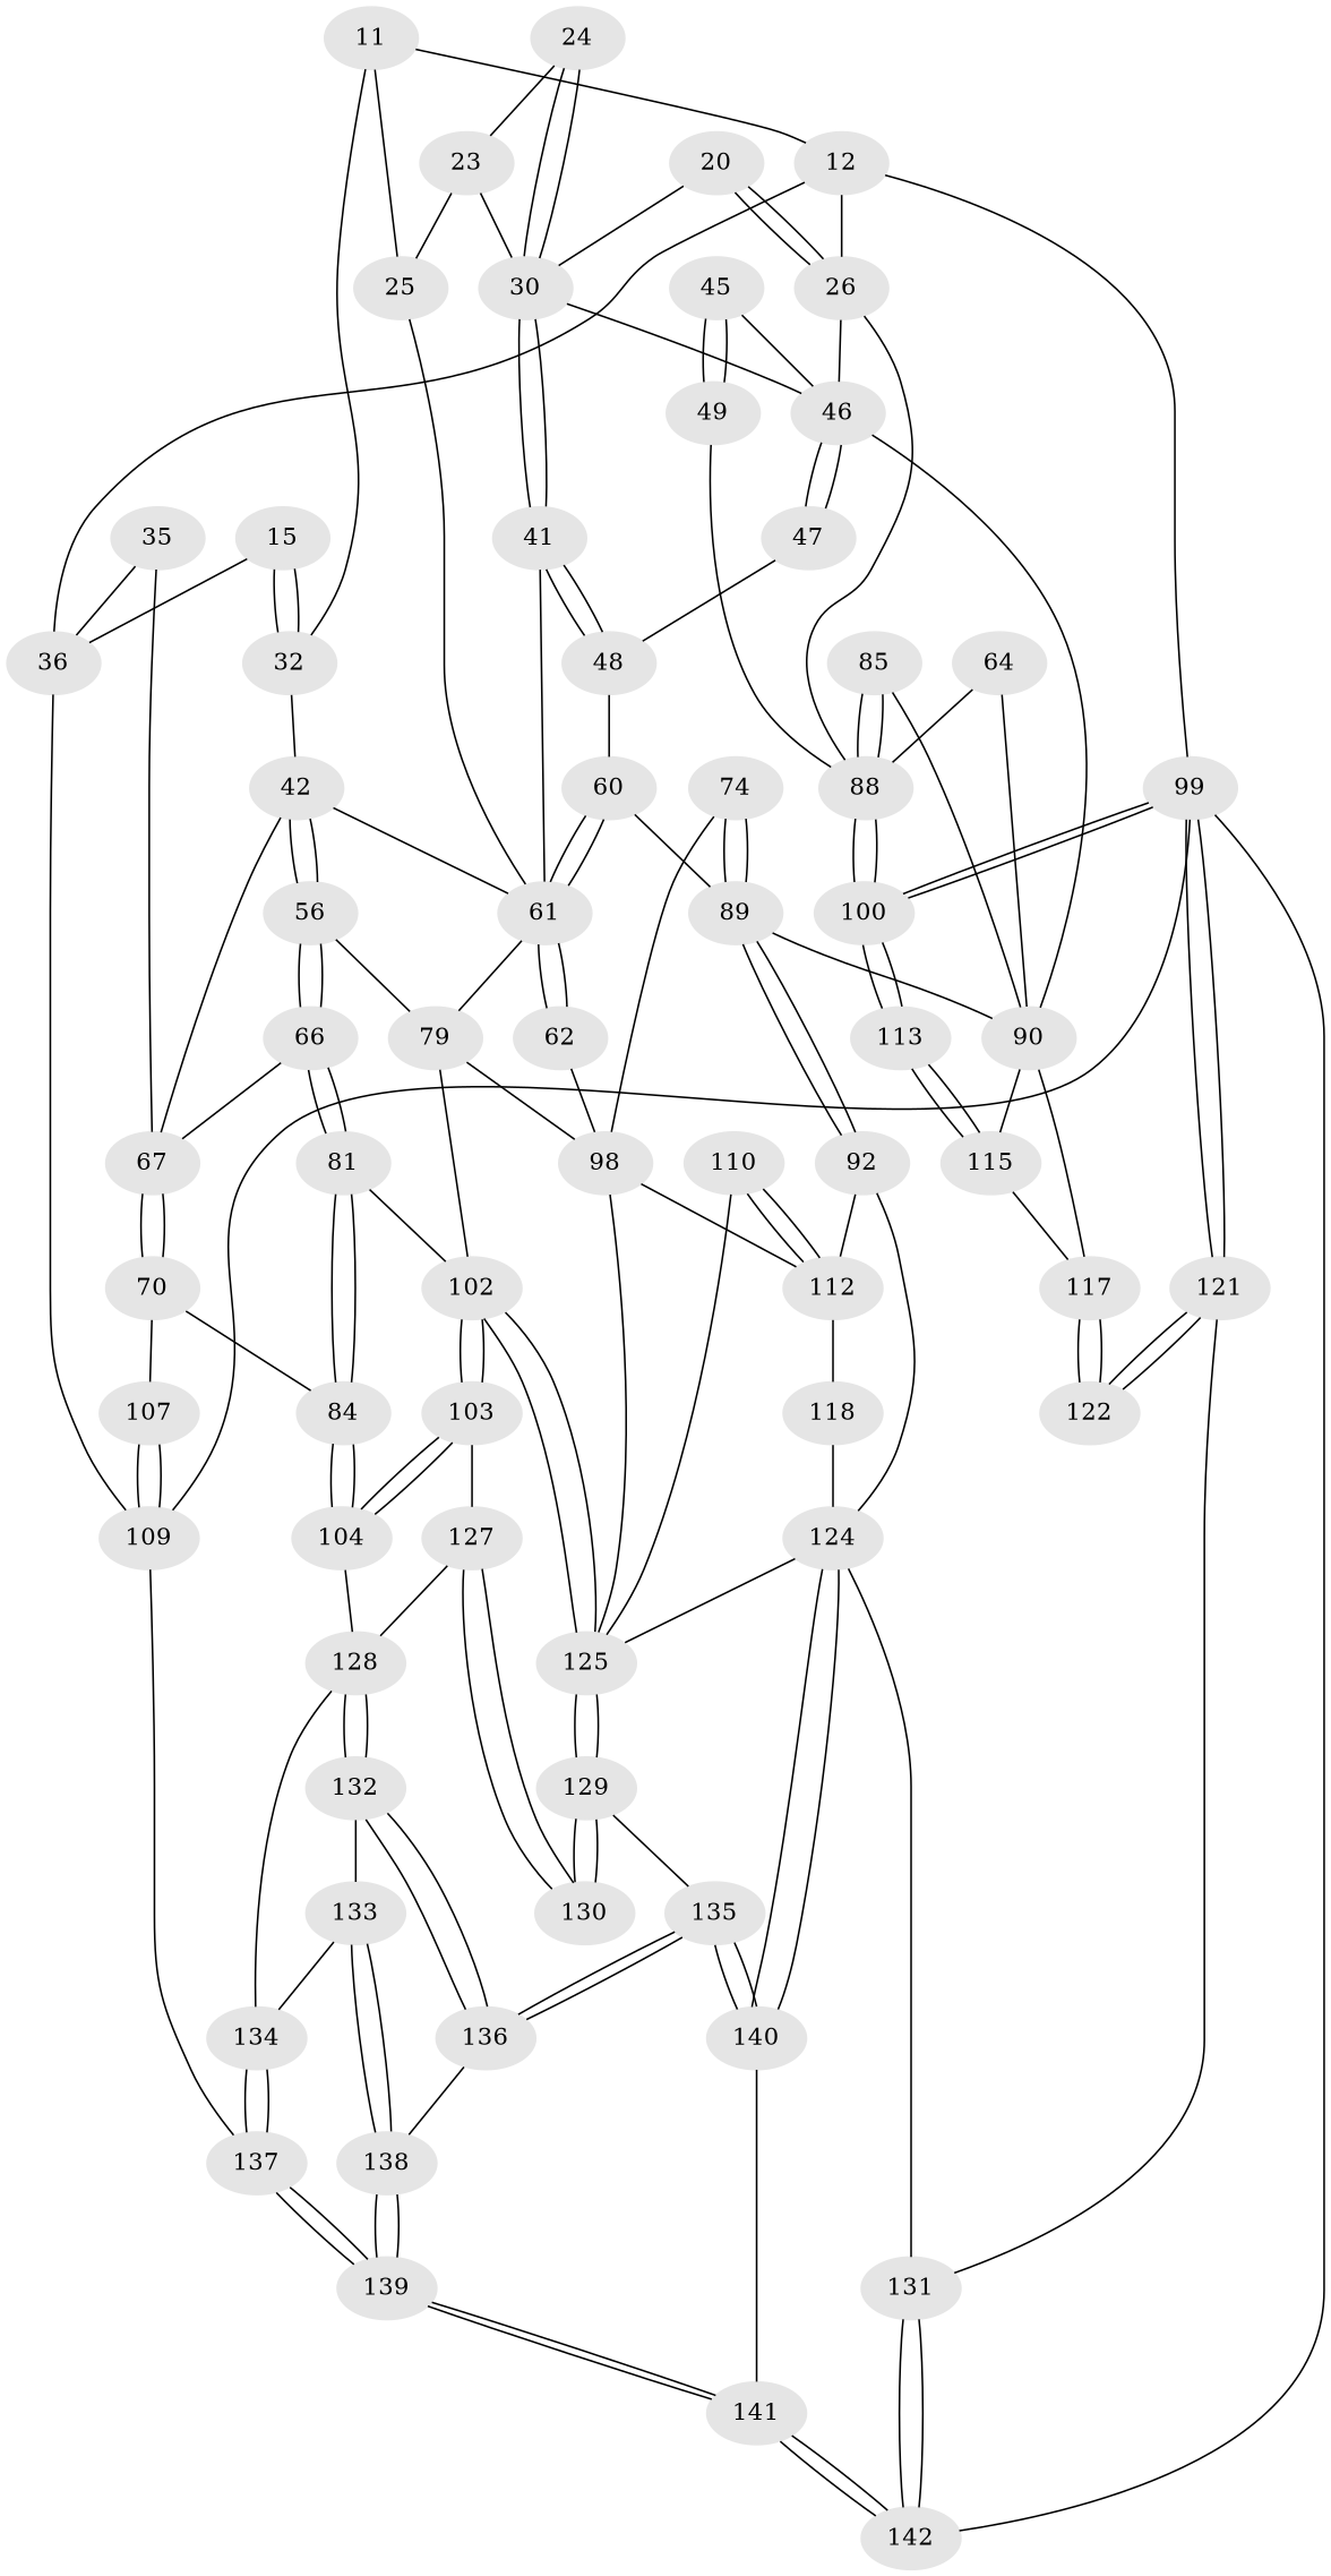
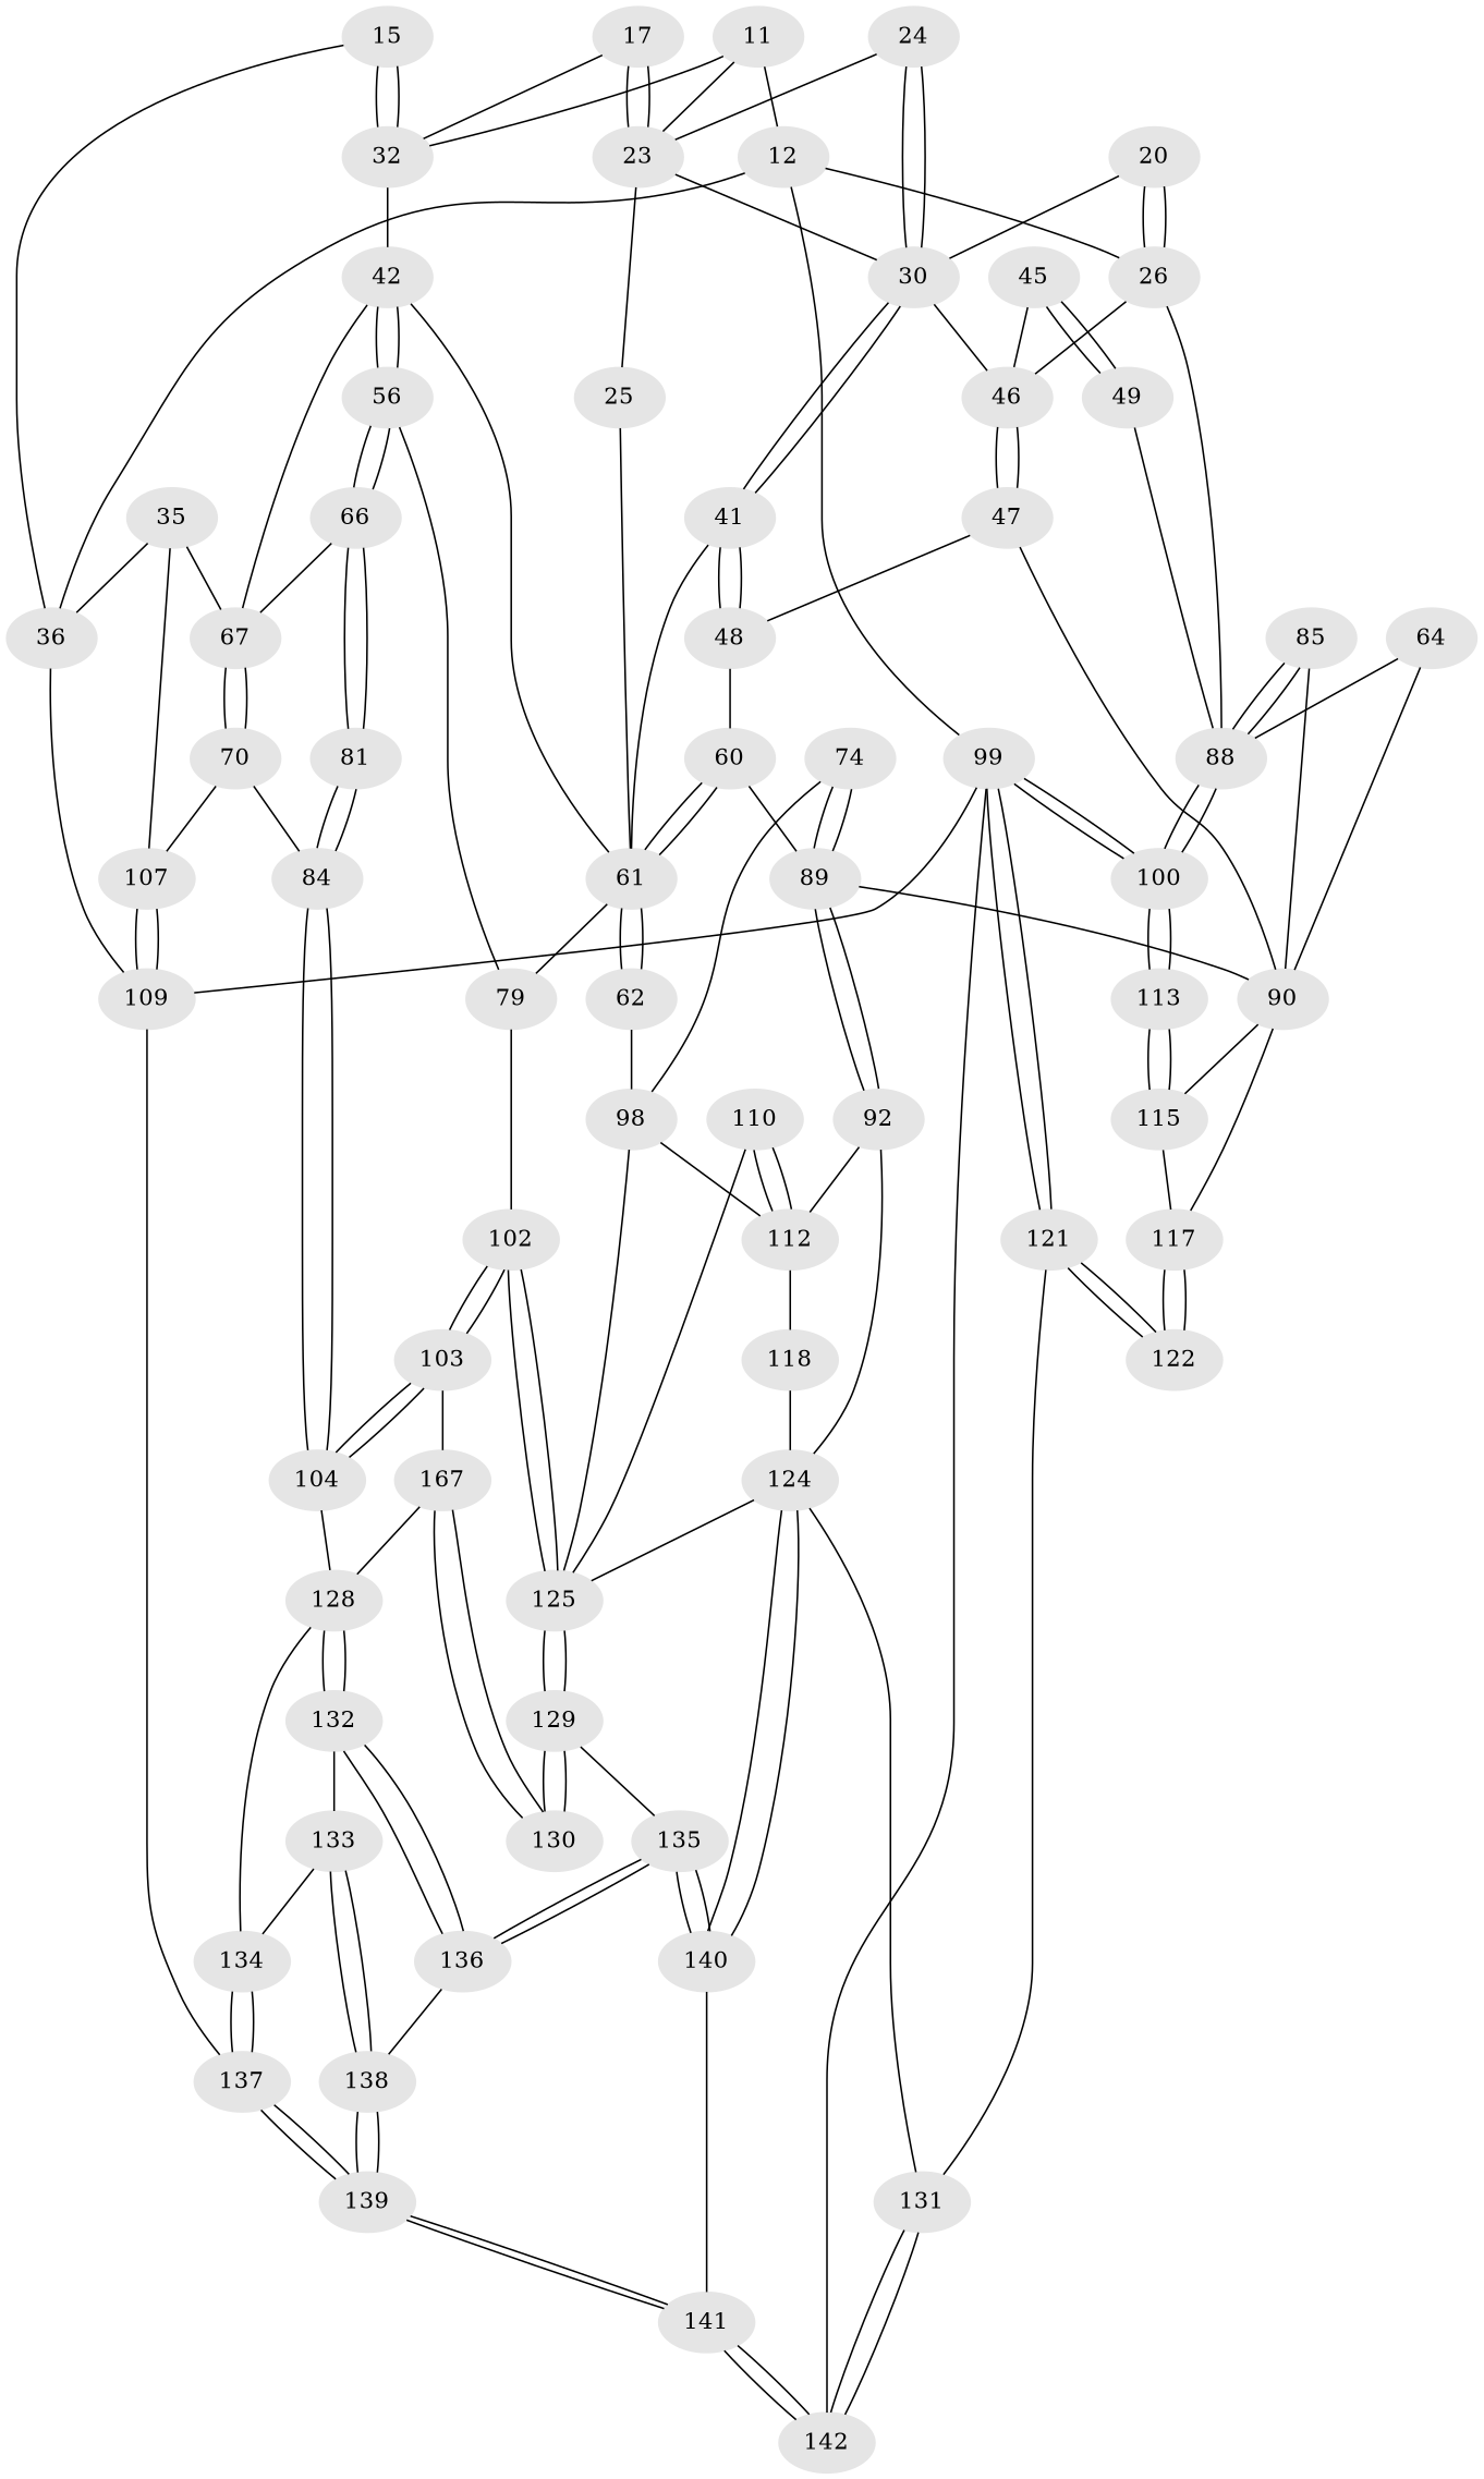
  graph {
    node [color=gray90 style=filled]
    11 [super="+10"]
    12 [super="+5"]
    23 [super="+8+9"]
    32 [super="+19+14"]
    26 [super="+4"]
    36 [super="+27+28+16"]
    99 [super="+94"]
    30 [super="+29+21+22+7"]
    25
    42 [super="+40+33"]
    46 [super="+31"]
    88 [super="+57+58+63+50"]
    109 [super="+93+69+65"]
    100
    121
    142
    15
+   17
    20 [super="+2"]
    41
    61 [super="+38+37+53"]
    24
    79 [super="+54+55"]
    62
    47
    48
    67 [super="+34"]
    56
    35
    107 [super="+71+68"]
    70
    137
    60 [super="+59"]
    66
    45
    49 [super="+44"]
    90 [super="+87+76+52"]
    115 [super="+114"]
    117 [super="+116"]
    89 [super="+77+73"]
    81
    98 [super="+78+75"]
    102 [super="+101+82+80"]
    92
    112 [super="+96+97"]
    125 [super="+120+108"]
    64 [super="+51"]
    84
    104
    74
    103
    128 [super="+105"]
    85
    113
    124 [super="+119+123+91"]
    122
    131
    140
    118
    129
-   127 [super="+126"]
+   127 [super="+126" label=167]
    130
    134 [super="+106"]
    132
    139
    110
    141
    135
    133
    136
    138
    11 -- 12
-   11 -- 25
+   11 -- 23
    11 -- 32
    12 -- 26
    12 -- 36 [weight=2]
    12 -- 99 [weight=2]
    23 -- 30
    23 -- 25
    32 -- 42 [weight=2]
    26 -- 46
    26 -- 88
    36 -- 109 [weight=2]
    99 -- 109
    99 -- 100
    99 -- 100
    99 -- 121
    99 -- 121
    99 -- 142
    30 -- 46
    30 -- 41
    30 -- 41
    25 -- 61
    42 -- 61
    42 -- 67
    42 -- 56
    42 -- 56
    46 -- 47
    46 -- 47
    88 -- 100
    88 -- 100
    109 -- 137
    100 -- 113
    100 -- 113
    121 -- 122
    121 -- 122
    121 -- 131
    15 -- 32 [weight=2]
    15 -- 32
    15 -- 36
+   17 -- 23 [weight=2]
+   17 -- 23
+   17 -- 32
    20 -- 26 [weight=2]
    20 -- 26
    20 -- 30 [weight=2]
    41 -- 61
    41 -- 48
    41 -- 48
    61 -- 79
    61 -- 62 [weight=2]
    61 -- 62
    24 -- 23
    24 -- 30 [weight=2]
    24 -- 30
-   79 -- 98
    79 -- 102 [weight=2]
    62 -- 98
    47 -- 48
-   46 -- 90
+   47 -- 90
    48 -- 60
    67 -- 70
    67 -- 70
    56 -- 79
    56 -- 66
    56 -- 66
    35 -- 36
    35 -- 67
+   35 -- 107
    107 -- 109 [weight=2]
    107 -- 109
    70 -- 107
    70 -- 84
    137 -- 139
    137 -- 139
    60 -- 61
    60 -- 61
    60 -- 89
    66 -- 67
    66 -- 81
    66 -- 81
    45 -- 46
    45 -- 49 [weight=2]
    45 -- 49
    49 -- 88 [weight=2]
    90 -- 115
    90 -- 117
    115 -- 117
    117 -- 122 [weight=2]
    117 -- 122
    89 -- 90
    89 -- 92
    89 -- 92
-   81 -- 102
    81 -- 84
    81 -- 84
    98 -- 112
    98 -- 125
    102 -- 125 [weight=2]
    102 -- 125
    102 -- 103
    102 -- 103
    92 -- 112
    92 -- 124
    112 -- 118 [weight=2]
    125 -- 129
    125 -- 129
    64 -- 88 [weight=2]
    64 -- 90 [weight=2]
    84 -- 104
    84 -- 104
    104 -- 128
    74 -- 89 [weight=2]
    74 -- 89
    74 -- 98
    103 -- 104
    103 -- 104
    103 -- 127
    128 -- 134
    128 -- 132
    128 -- 132
    85 -- 88 [weight=2]
    85 -- 88
    85 -- 90
    113 -- 115 [weight=2]
    113 -- 115
    124 -- 125
    124 -- 131
    124 -- 140
    124 -- 140
    131 -- 142
    131 -- 142
    140 -- 141
    118 -- 124
    129 -- 130
    129 -- 130
    129 -- 135
    127 -- 128
    127 -- 130 [weight=2]
    127 -- 130
    134 -- 137
    134 -- 137
    132 -- 133
    132 -- 136
    132 -- 136
    139 -- 141
    139 -- 141
    110 -- 112 [weight=2]
    110 -- 112
    110 -- 125
    141 -- 142
    141 -- 142
    135 -- 140
    135 -- 140
    135 -- 136
    135 -- 136
    133 -- 134
    133 -- 138
    133 -- 138
    136 -- 138
    138 -- 139
    138 -- 139
  }
